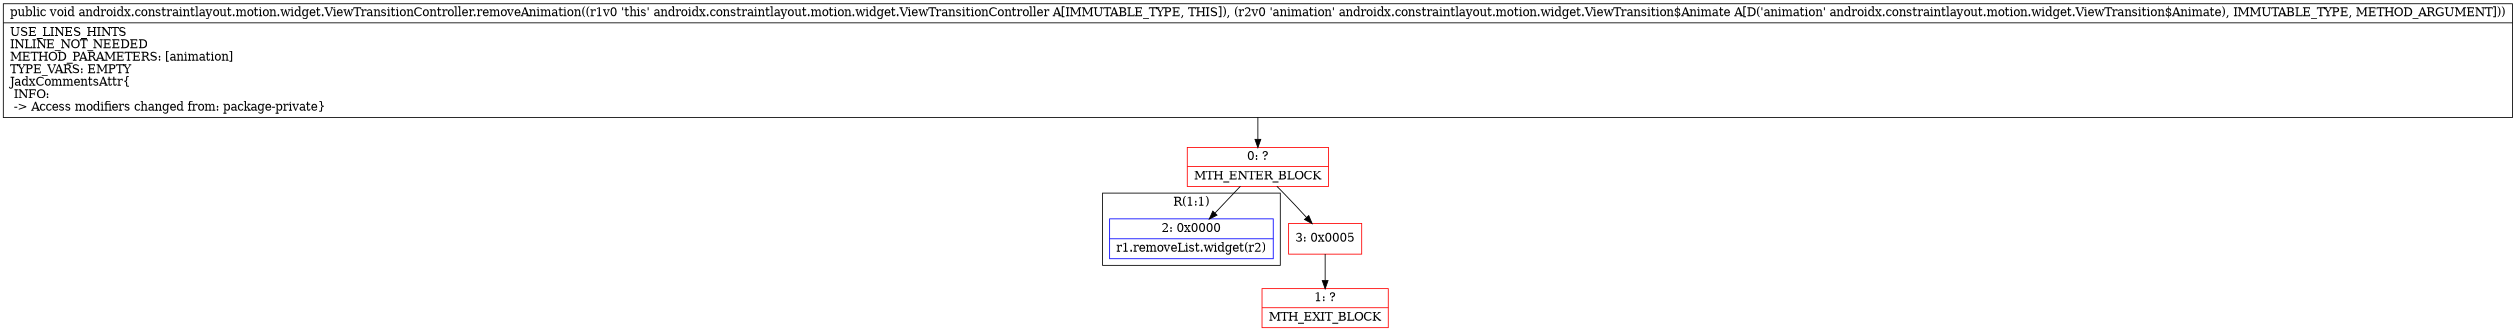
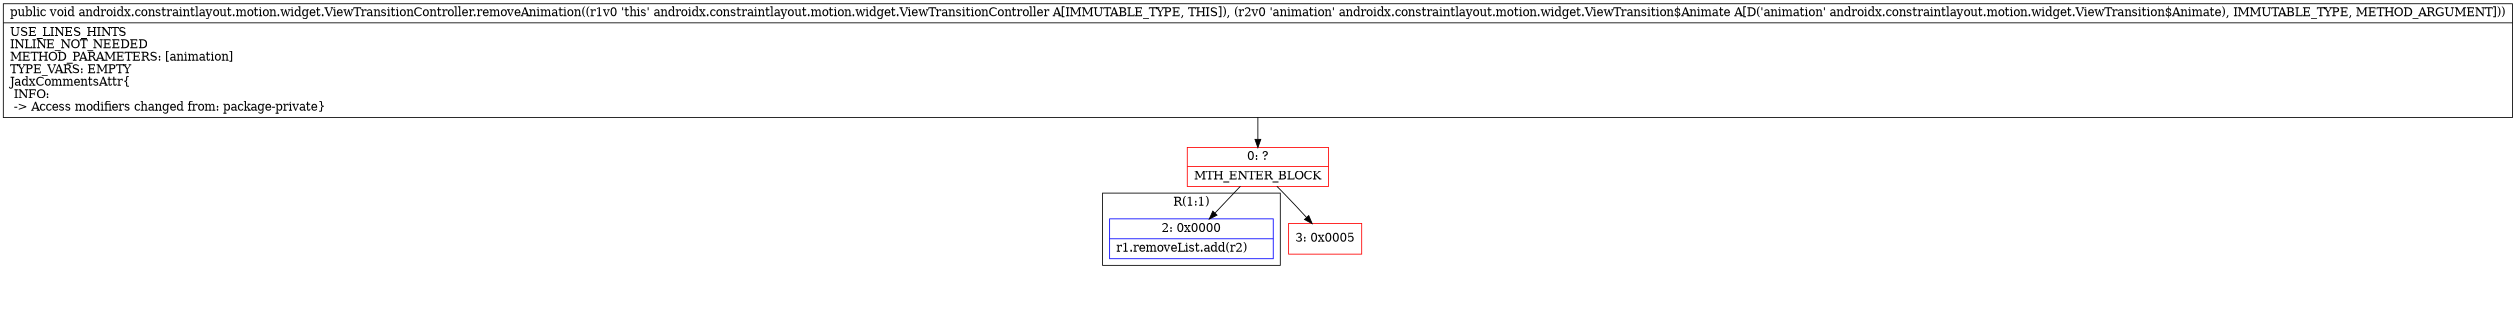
  digraph {
    node [color=red shape=record]
-   n1 [color=blue label="{2\:\ 0x0000|r1.removeList.widget(r2)\l}"]
+   n1 [color=blue label="{2\:\ 0x0000|r1.removeList.add(r2)\l}"]
    n2 [label="{3\:\ 0x0005}"]
-   n3 [label="{1\:\ ?|MTH_EXIT_BLOCK\l}"]
    n4 [label="{0\:\ ?|MTH_ENTER_BLOCK\l}"]
    n5 [label="{public void androidx.constraintlayout.motion.widget.ViewTransitionController.removeAnimation((r1v0 'this' androidx.constraintlayout.motion.widget.ViewTransitionController A[IMMUTABLE_TYPE, THIS]), (r2v0 'animation' androidx.constraintlayout.motion.widget.ViewTransition$Animate A[D('animation' androidx.constraintlayout.motion.widget.ViewTransition$Animate), IMMUTABLE_TYPE, METHOD_ARGUMENT]))  | USE_LINES_HINTS\lINLINE_NOT_NEEDED\lMETHOD_PARAMETERS: [animation]\lTYPE_VARS: EMPTY\lJadxCommentsAttr\{\l INFO: \l \-\> Access modifiers changed from: package\-private\}\l}" color=""]
    subgraph cluster_1 {
      label="R(1:1)"
      n1
    }
-   n2 -> n3
    n4 -> n1
    n4 -> n2
    n5 -> n4
  }
